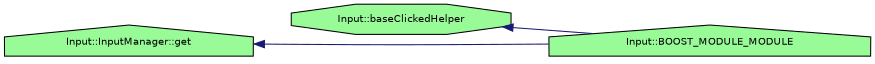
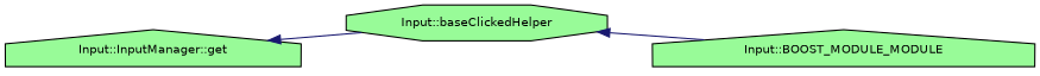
  digraph {
    rankdir=LR
    node [color=black fillcolor=palegreen fontname=Helvetica fontsize=10 shape=house style=filled]
    edge [color=midnightblue dir=back fontname=Helvetica fontsize=10 labelfontname=Helvetica labelfontsize=10 style=solid]
    n1 [fontcolor=black height=0.2 label="Input::InputManager::get" width=0.4]
    n2 [height=0.2 label="Input::baseClickedHelper" shape=octagon width=0.4]
    n3 [height=0.2 label="Input::BOOST_MODULE_MODULE" width=0.4]
-   n1 -> n3
+   n1 -> n2
    n2 -> n3
  }
